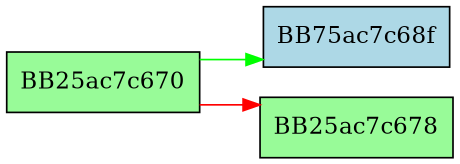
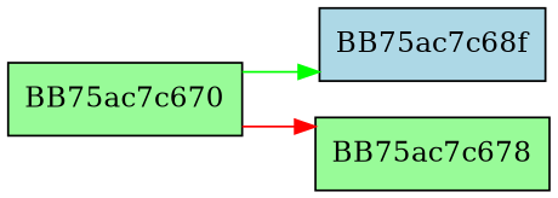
  digraph {
    rankdir=LR
    splines=ortho
    node [fillcolor=palegreen shape=box style=filled]
    n1 [fillcolor=lightblue label=BB75ac7c68f]
-   BB75ac7c670 [label=BB25ac7c670]
-   BB75ac7c678 [label=BB25ac7c678]
+   BB75ac7c670
+   BB75ac7c678
    BB75ac7c670 -> n1 [color=green]
    BB75ac7c670 -> BB75ac7c678 [color=red]
  }
